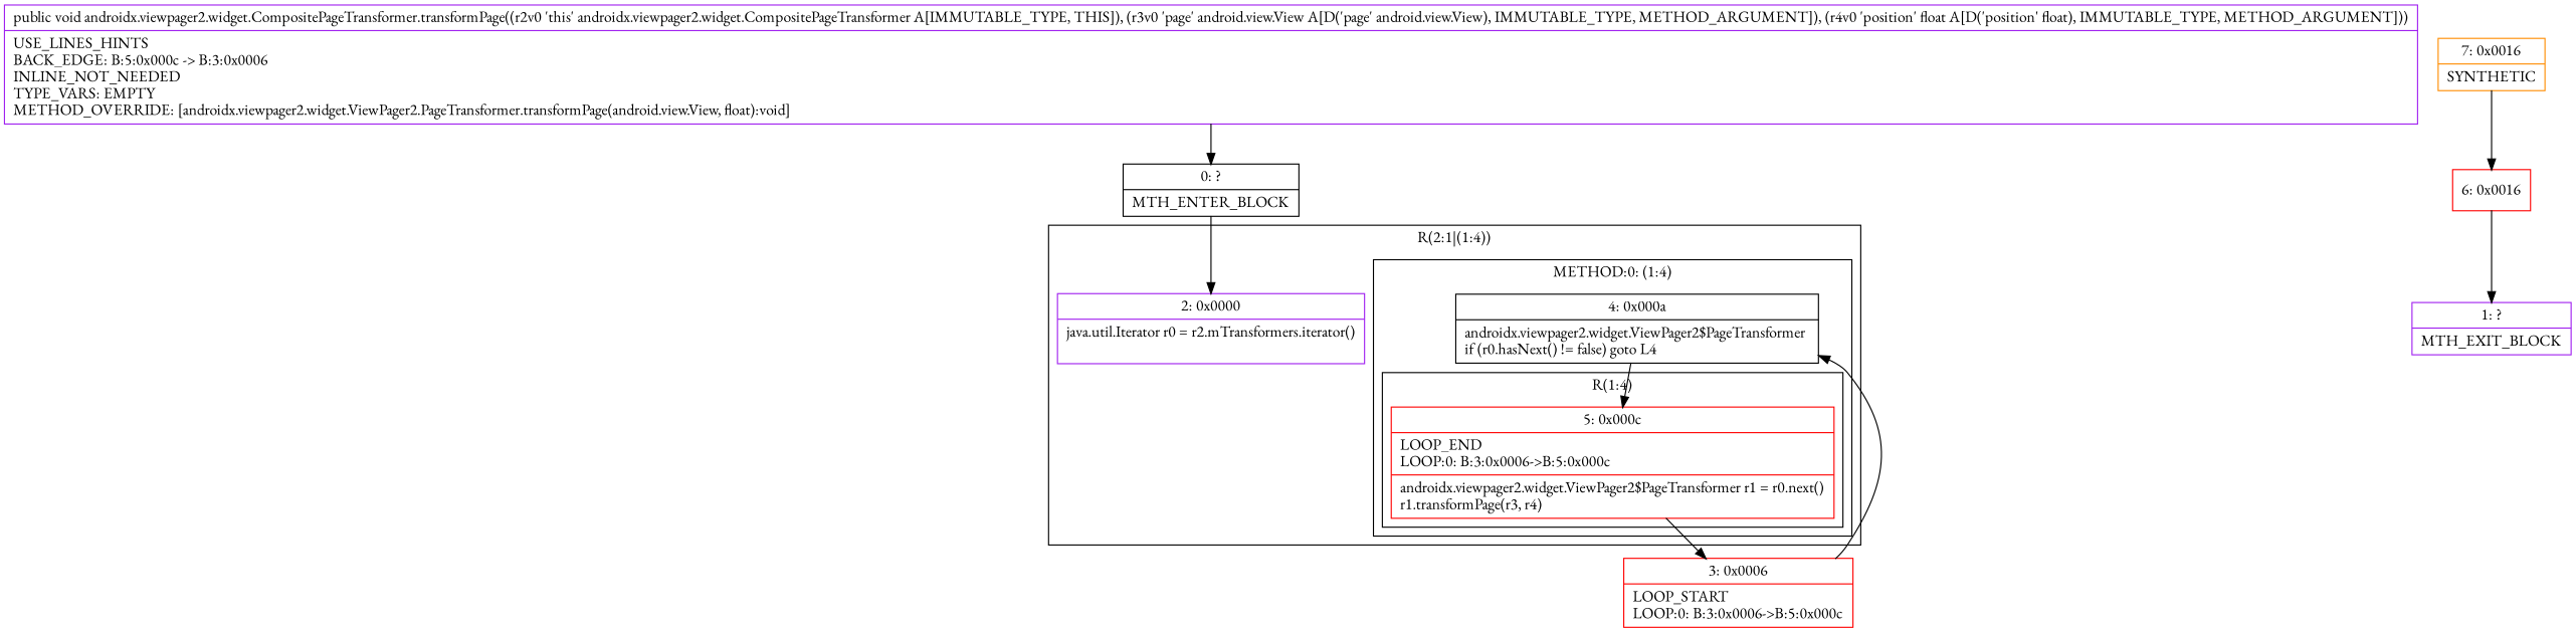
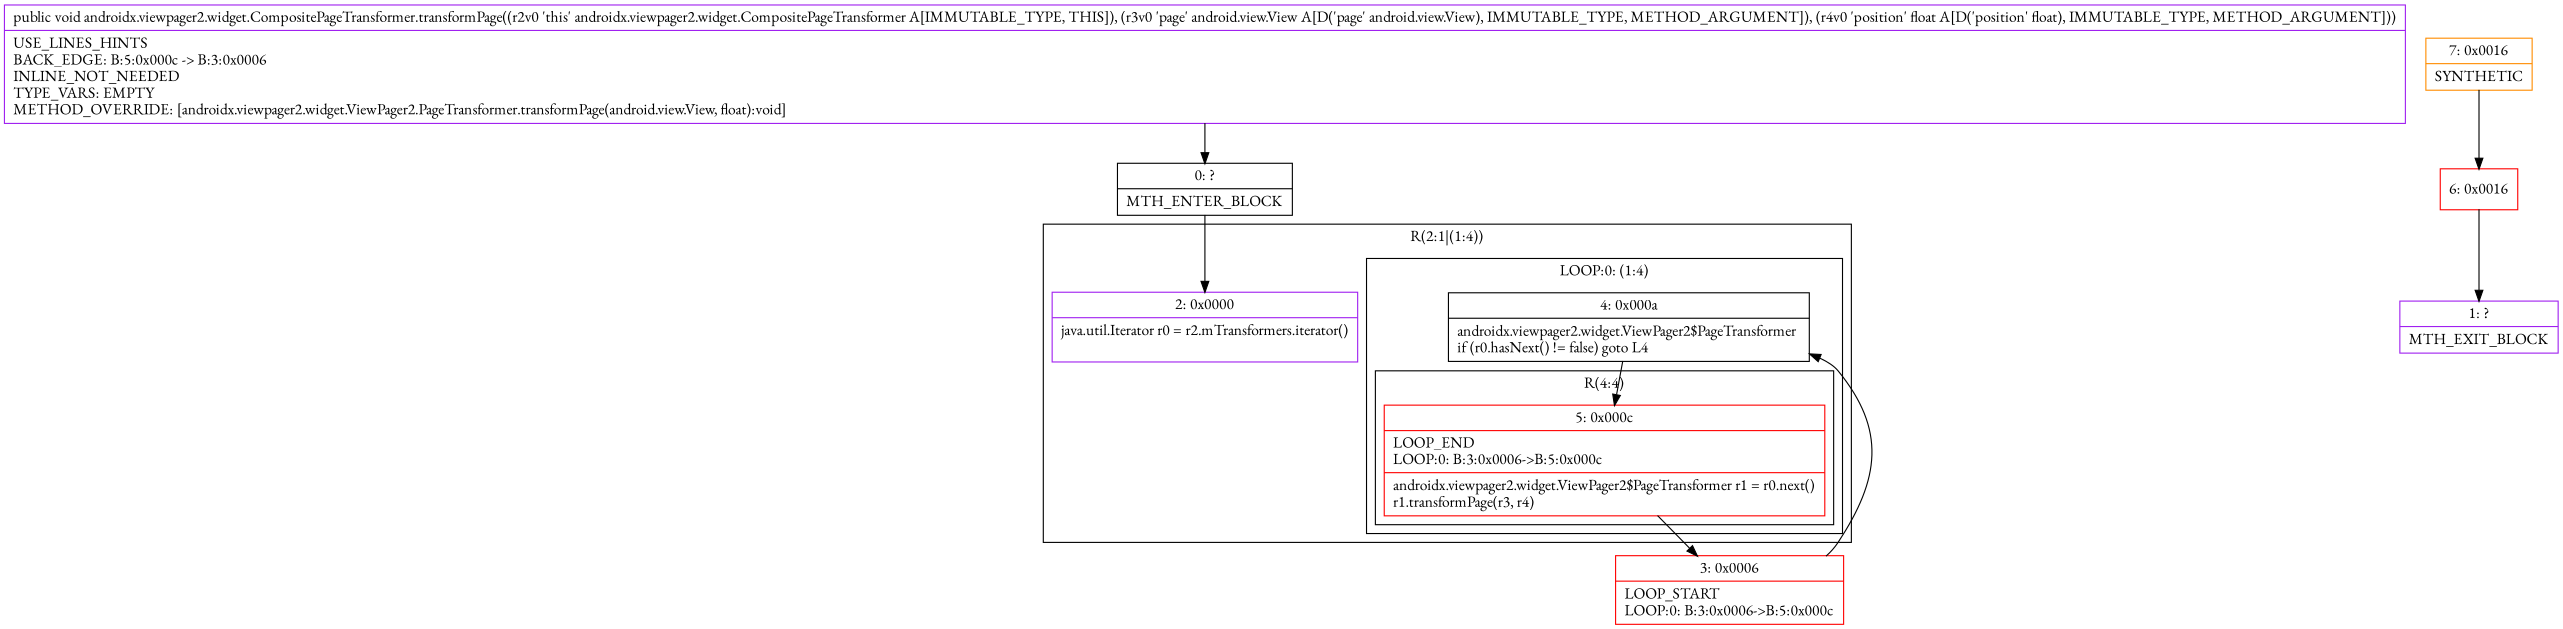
  digraph {
    fontname="EB Garamond"
    node [color=red fontname="EB Garamond" shape=record]
    edge [fontname="EB Garamond"]
    n1 [label="{5\:\ 0x000c|LOOP_END\lLOOP:0: B:3:0x0006\-\>B:5:0x000c\l|androidx.viewpager2.widget.ViewPager2$PageTransformer r1 = r0.next()\lr1.transformPage(r3, r4)\l}"]
    n2 [color=black label="{4\:\ 0x000a|androidx.viewpager2.widget.ViewPager2$PageTransformer \lif (r0.hasNext() != false) goto L4\l}"]
    n3 [color=purple label="{2\:\ 0x0000|java.util.Iterator r0 = r2.mTransformers.iterator()\l\l}"]
    n4 [label="{3\:\ 0x0006|LOOP_START\lLOOP:0: B:3:0x0006\-\>B:5:0x000c\l}"]
    n5 [color=darkorange label="{7\:\ 0x0016|SYNTHETIC\l}"]
    n6 [label="{6\:\ 0x0016}"]
    n7 [color=black label="{0\:\ ?|MTH_ENTER_BLOCK\l}"]
    n8 [color=purple label="{1\:\ ?|MTH_EXIT_BLOCK\l}"]
    n9 [color=purple label="{public void androidx.viewpager2.widget.CompositePageTransformer.transformPage((r2v0 'this' androidx.viewpager2.widget.CompositePageTransformer A[IMMUTABLE_TYPE, THIS]), (r3v0 'page' android.view.View A[D('page' android.view.View), IMMUTABLE_TYPE, METHOD_ARGUMENT]), (r4v0 'position' float A[D('position' float), IMMUTABLE_TYPE, METHOD_ARGUMENT]))  | USE_LINES_HINTS\lBACK_EDGE: B:5:0x000c \-\> B:3:0x0006\lINLINE_NOT_NEEDED\lTYPE_VARS: EMPTY\lMETHOD_OVERRIDE: [androidx.viewpager2.widget.ViewPager2.PageTransformer.transformPage(android.view.View, float):void]\l}"]
    subgraph cluster_1 {
      label="R(2:1|(1:4))"
      n3
      subgraph cluster_2 {
-       label="METHOD:0: (1:4)"
+       label="LOOP:0: (1:4)"
        n2
        subgraph cluster_3 {
-         label="R(1:4)"
+         label="R(4:4)"
          n1
        }
      }
    }
    n1 -> n4
    n2 -> n1
    n4 -> n2
    n5 -> n6
    n6 -> n8
    n7 -> n3
    n9 -> n7
  }
